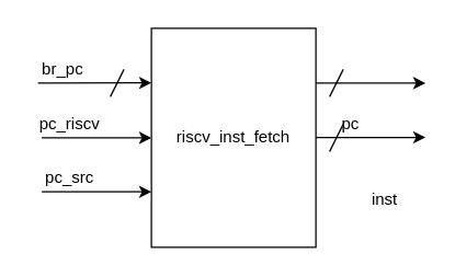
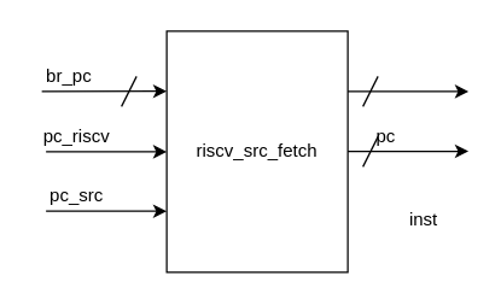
  <mxCell id="0" />
  <mxCell id="1" parent="0" />
- <mxCell id="2" value="riscv_inst_fetch" style="rounded=0;whiteSpace=wrap;html=1;" parent="1" vertex="1"><mxGeometry x="110" y="20" width="120" height="160" as="geometry" /></mxCell>
+ <mxCell id="2" value="riscv_src_fetch" style="rounded=0;whiteSpace=wrap;html=1;" parent="1" vertex="1"><mxGeometry x="110" y="20" width="120" height="160" as="geometry" /></mxCell>
  <mxCell id="3" value="" style="endArrow=classic;html=1;exitX=0.103;exitY=0.996;exitDx=0;exitDy=0;exitPerimeter=0;" parent="1" edge="1"><mxGeometry width="50" height="50" relative="1" as="geometry"><mxPoint x="27.21" y="59.92" as="sourcePoint" /><mxPoint x="110" y="59.87" as="targetPoint" /></mxGeometry></mxCell>
  <mxCell id="4" value="" style="endArrow=classic;html=1;entryX=0;entryY=0.25;entryDx=0;entryDy=0;" parent="1" edge="1"><mxGeometry width="50" height="50" relative="1" as="geometry"><mxPoint x="230" y="60" as="sourcePoint" /><mxPoint x="310" y="60" as="targetPoint" /></mxGeometry></mxCell>
  <mxCell id="5" value="" style="endArrow=classic;html=1;entryX=0;entryY=0.25;entryDx=0;entryDy=0;" parent="1" edge="1"><mxGeometry width="50" height="50" relative="1" as="geometry"><mxPoint x="230" y="99.71" as="sourcePoint" /><mxPoint x="310" y="99.71" as="targetPoint" /></mxGeometry></mxCell>
  <mxCell id="6" value="inst" style="text;html=1;align=center;verticalAlign=middle;resizable=0;points=[];autosize=1;strokeColor=none;" parent="1" vertex="1"><mxGeometry x="265" y="135" width="30" height="20" as="geometry" /></mxCell>
  <mxCell id="7" value="pc" style="text;html=1;align=center;verticalAlign=middle;resizable=0;points=[];autosize=1;strokeColor=none;" parent="1" vertex="1"><mxGeometry x="240" y="80" width="30" height="20" as="geometry" /></mxCell>
  <mxCell id="8" value="" style="endArrow=classic;html=1;entryX=0;entryY=0.25;entryDx=0;entryDy=0;" parent="1" edge="1"><mxGeometry width="50" height="50" relative="1" as="geometry"><mxPoint x="30" y="100" as="sourcePoint" /><mxPoint x="110" y="100" as="targetPoint" /></mxGeometry></mxCell>
  <mxCell id="9" value="br_pc" style="text;html=1;align=center;verticalAlign=middle;resizable=0;points=[];autosize=1;strokeColor=none;" parent="1" vertex="1"><mxGeometry x="20" y="40" width="50" height="20" as="geometry" /></mxCell>
  <mxCell id="10" value="" style="endArrow=none;html=1;" parent="1" edge="1"><mxGeometry width="50" height="50" relative="1" as="geometry"><mxPoint x="80" y="70" as="sourcePoint" /><mxPoint x="90" y="50" as="targetPoint" /></mxGeometry></mxCell>
  <mxCell id="11" value="" style="endArrow=none;html=1;" parent="1" edge="1"><mxGeometry width="50" height="50" relative="1" as="geometry"><mxPoint x="240" y="70" as="sourcePoint" /><mxPoint x="250" y="50" as="targetPoint" /></mxGeometry></mxCell>
  <mxCell id="12" value="" style="endArrow=none;html=1;" parent="1" edge="1"><mxGeometry width="50" height="50" relative="1" as="geometry"><mxPoint x="240" y="110" as="sourcePoint" /><mxPoint x="250" y="90" as="targetPoint" /></mxGeometry></mxCell>
  <mxCell id="13" value="pc_riscv" style="text;html=1;align=center;verticalAlign=middle;resizable=0;points=[];autosize=1;strokeColor=none;" parent="1" vertex="1"><mxGeometry x="20" y="80" width="60" height="20" as="geometry" /></mxCell>
  <mxCell id="14" value="" style="endArrow=classic;html=1;entryX=0;entryY=0.25;entryDx=0;entryDy=0;" parent="1" edge="1"><mxGeometry width="50" height="50" relative="1" as="geometry"><mxPoint x="30" y="139.43" as="sourcePoint" /><mxPoint x="110" y="139.43" as="targetPoint" /></mxGeometry></mxCell>
  <mxCell id="15" value="pc_src" style="text;html=1;align=center;verticalAlign=middle;resizable=0;points=[];autosize=1;strokeColor=none;" parent="1" vertex="1"><mxGeometry x="25" y="119.43" width="50" height="20" as="geometry" /></mxCell>
